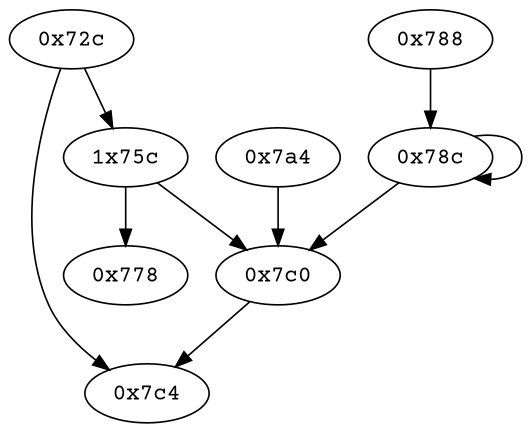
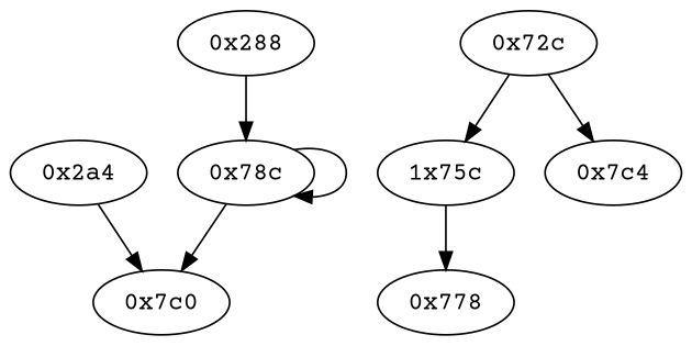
  digraph {
    fontname="Courier Prime"
    node [fontname="Courier Prime" opcode="[u'mov']"]
    edge [fontname="Courier Prime"]
    "0x78c" [opcode="[u'add', u'mov', u'bl', u'add', u'cmp', u'b']"]
-   "0x788"
+   "0x788" [label="0x288"]
    "0x7c0"
-   "0x7a4" [opcode="[u'mov', u'bl', u'add', u'add', u'cmp', u'mov', u'b']"]
+   "0x7a4" [opcode="[u'mov', u'bl', u'add', u'add', u'cmp', u'mov', u'b']" label="0x2a4"]
    "0x72c" [opcode="[u'push', u'add', u'sub', u'mov', u'mov', u'ldr', u'cmp', u'ldr', u'ldr', u'str', u'mov', u'b']"]
    n6 [label="1x75c" opcode="[u'mov', u'bl', u'bl', u'ldr', u'ldrb', u'cmp', u'b']"]
    "0x7c4" [opcode="[u'ldr', u'ldr', u'ldr', u'ldr', u'sub', u'sub', u'pop']"]
    "0x778" [opcode="[u'ldr', u'mov', u'mov', u'add']"]
    "0x78c" -> "0x78c"
    "0x78c" -> "0x7c0"
    "0x788" -> "0x78c"
-   "0x7c0" -> "0x7c4"
    "0x7a4" -> "0x7c0"
    "0x72c" -> n6
    "0x72c" -> "0x7c4"
-   n6 -> "0x7c0"
    n6 -> "0x778"
  }
